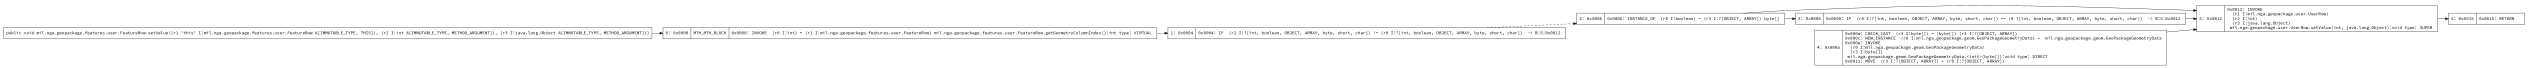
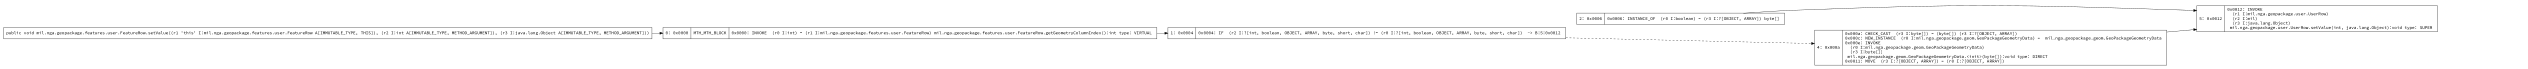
  digraph {
    fontname="Source Code Pro"
    rankdir=LR
    node [fontname="Source Code Pro" shape=record]
    edge [fontname="Source Code Pro"]
    n1 [label="{0\:\ 0x0000|MTH_MTH_BLOCK\l|0x0000: INVOKE  (r0 I:int) = (r1 I:mil.nga.geopackage.features.user.FeatureRow) mil.nga.geopackage.features.user.FeatureRow.getGeometryColumnIndex():int type: VIRTUAL \l}"]
    n2 [label="{1\:\ 0x0004|0x0004: IF  (r2 I:?[int, boolean, OBJECT, ARRAY, byte, short, char]) != (r0 I:?[int, boolean, OBJECT, ARRAY, byte, short, char])  \-\> B:5:0x0012 \l}"]
    n3 [label="{2\:\ 0x0006|0x0006: INSTANCE_OF  (r0 I:boolean) = (r3 I:?[OBJECT, ARRAY]) byte[] \l}"]
-   n4 [label="{5\:\ 0x0012|0x0012: INVOKE  \l  (r1 I:mil.nga.geopackage.user.UserRow)\l  (r2 I:int)\l  (r3 I:java.lang.Object)\l mil.nga.geopackage.user.UserRow.setValue(int, java.lang.Object):void type: SUPER \l}"]
-   n5 [label="{3\:\ 0x0008|0x0008: IF  (r0 I:?[int, boolean, OBJECT, ARRAY, byte, short, char]) == (0 ?[int, boolean, OBJECT, ARRAY, byte, short, char])  \-\> B:5:0x0012 \l}"]
-   n6 [label="{6\:\ 0x0015|0x0015: RETURN   \l}"]
+   n4 [label="{5\:\ 0x0012|0x0012: INVOKE  \l  (r1 I:mil.nga.geopackage.user.UserRow)\l  (r2 I:mil)\l  (r3 I:java.lang.Object)\l mil.nga.geopackage.user.UserRow.setValue(int, java.lang.Object):void type: SUPER \l}"]
    n7 [label="{4\:\ 0x000a|0x000a: CHECK_CAST  (r3 I:byte[]) = (byte[]) (r3 I:?[OBJECT, ARRAY]) \l0x000c: NEW_INSTANCE  (r0 I:mil.nga.geopackage.geom.GeoPackageGeometryData) =  mil.nga.geopackage.geom.GeoPackageGeometryData \l0x000e: INVOKE  \l  (r0 I:mil.nga.geopackage.geom.GeoPackageGeometryData)\l  (r3 I:byte[])\l mil.nga.geopackage.geom.GeoPackageGeometryData.\<init\>(byte[]):void type: DIRECT \l0x0011: MOVE  (r3 I:?[OBJECT, ARRAY]) = (r0 I:?[OBJECT, ARRAY]) \l}"]
    n8 [label="{public void mil.nga.geopackage.features.user.FeatureRow.setValue((r1 'this' I:mil.nga.geopackage.features.user.FeatureRow A[IMMUTABLE_TYPE, THIS]), (r2 I:int A[IMMUTABLE_TYPE, METHOD_ARGUMENT]), (r3 I:java.lang.Object A[IMMUTABLE_TYPE, METHOD_ARGUMENT])) }"]
    n1 -> n2
-   n2 -> n3 [style=dashed]
+   n2 -> n7 [style=dashed]
    n3 -> n4
-   n3 -> n5
-   n4 -> n6
-   n5 -> n4
    n7 -> n4
    n8 -> n1
  }
